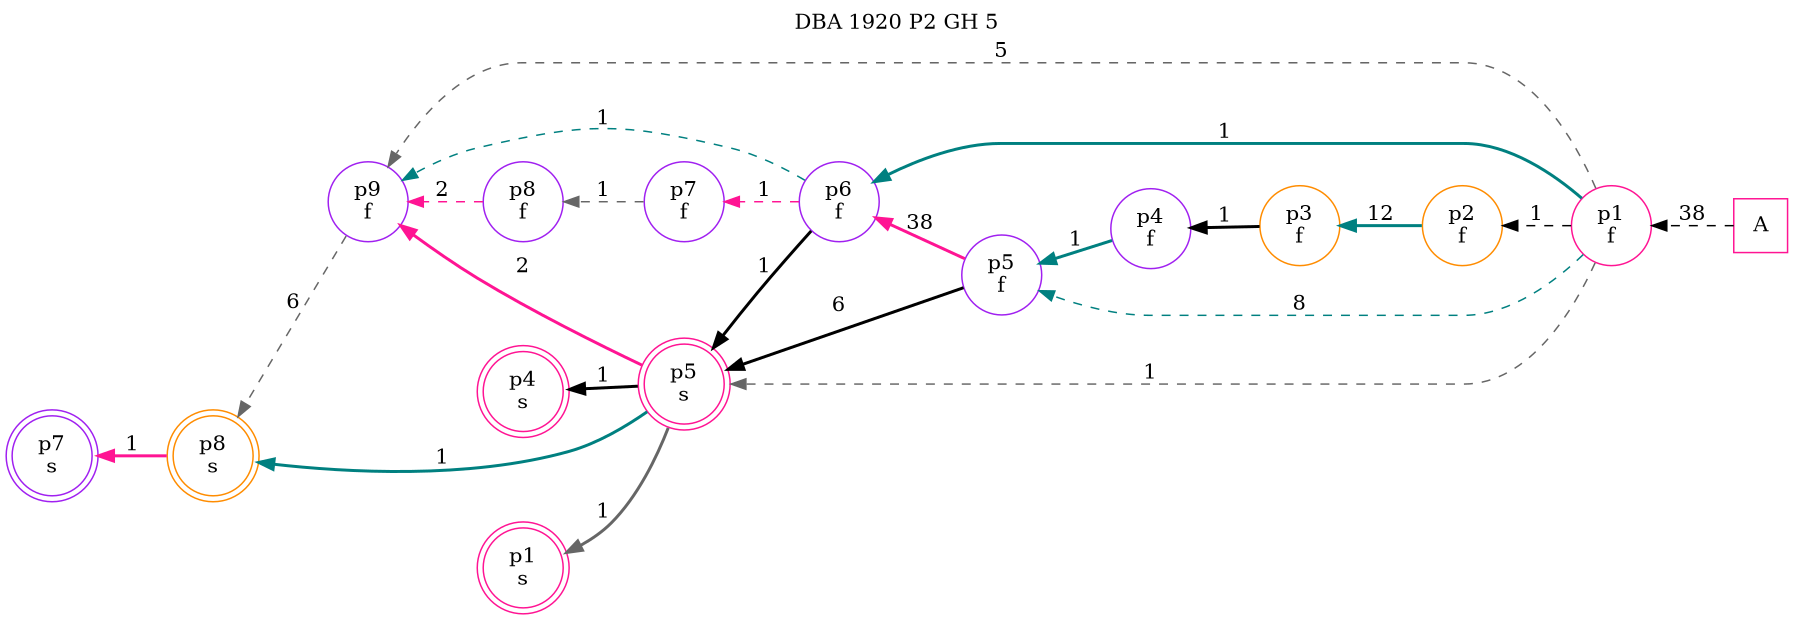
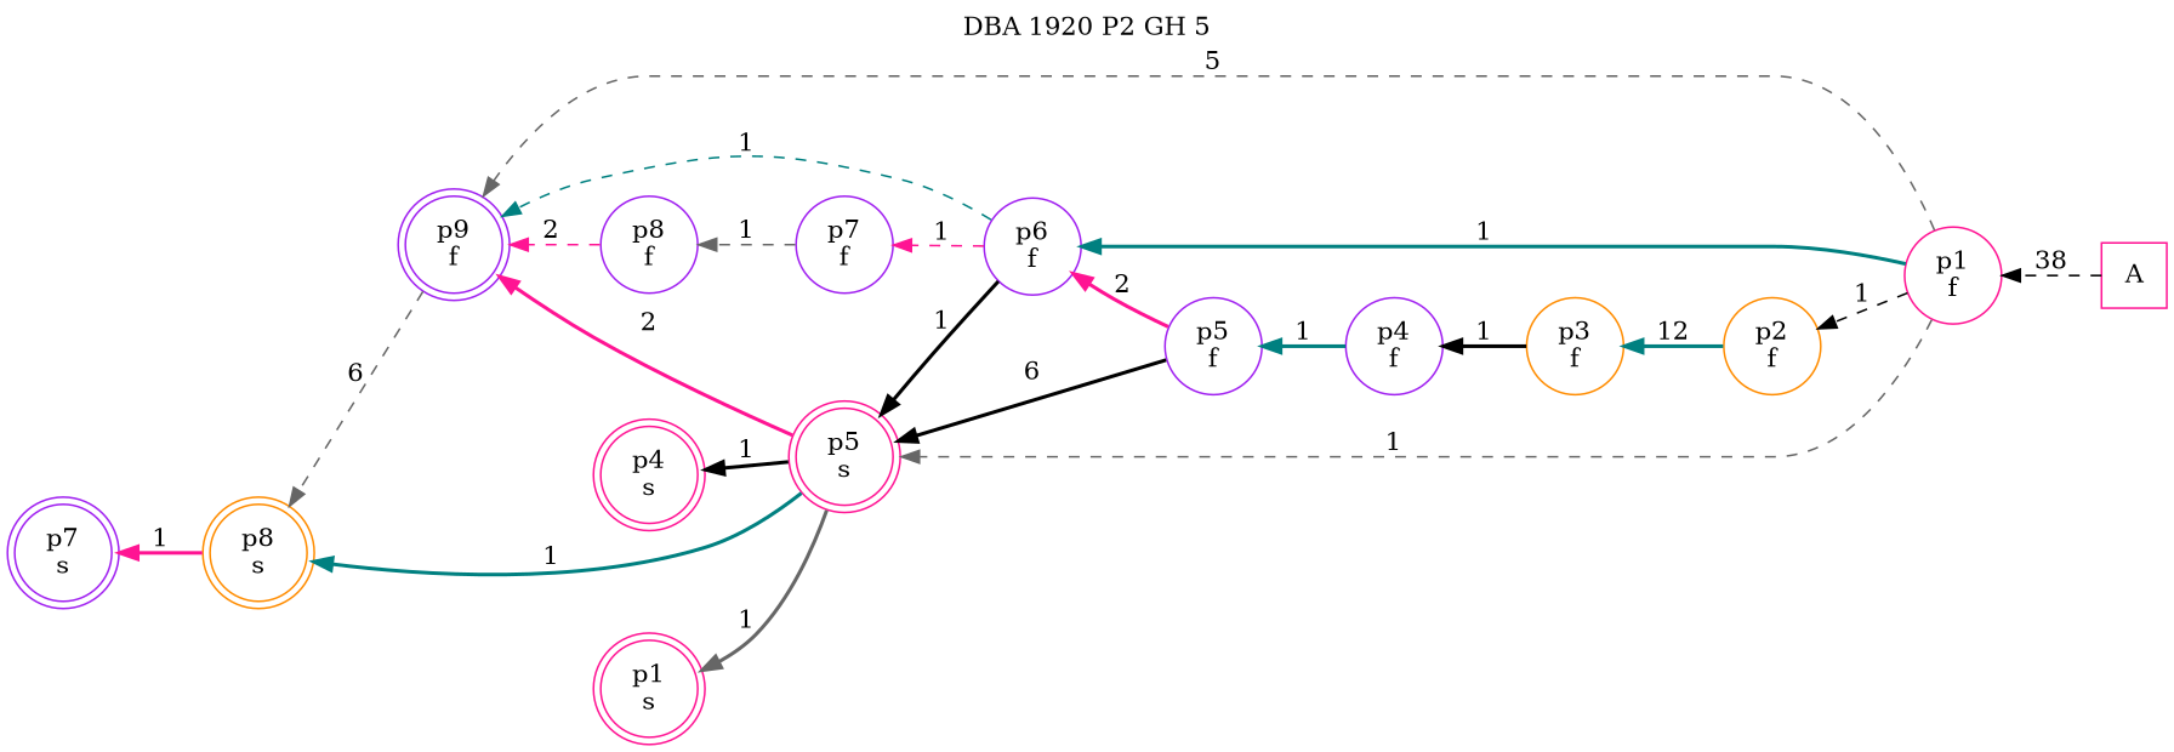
  digraph {
    label=" DBA 1920 P2 GH 5 "
    labelloc=tl
    rankdir=RL
    node [color=purple shape=circle]
    edge [color=black style=bold]
    n1 [color=deeppink label=A shape=square]
    n2 [color=deeppink label="p1\nf"]
    n3 [color=darkorange label="p2\nf"]
    n4 [label="p5\nf"]
    n5 [label="p6\nf"]
-   n6 [label="p9\nf"]
+   n6 [label="p9\nf" shape=doublecircle]
    n7 [color=deeppink label="p5\ns" shape=doublecircle]
    n8 [color=darkorange label="p3\nf"]
    n9 [label="p7\nf"]
    n10 [color=darkorange label="p8\ns" shape=doublecircle]
    n11 [color=deeppink label="p4\ns" shape=doublecircle]
    n12 [color=deeppink label="p1\ns" shape=doublecircle]
    n13 [label="p4\nf"]
    n14 [label="p8\nf"]
    n15 [label="p7\ns" shape=doublecircle]
    n1 -> n2 [label=38 style=dashed]
    n2 -> n3 [label=1 style=dashed]
-   n2 -> n4 [color=teal label=8 style=dashed]
    n2 -> n5 [color=teal label=1]
    n2 -> n6 [color=gray40 label=5 style=dashed]
    n2 -> n7 [color=gray40 label=1 style=dashed]
    n3 -> n8 [color=teal label=12]
-   n4 -> n5 [color=deeppink label=38]
+   n4 -> n5 [color=deeppink label=2]
    n4 -> n7 [label=6]
    n5 -> n6 [color=teal label=1 style=dashed]
    n5 -> n7 [label=1]
    n5 -> n9 [color=deeppink label=1 style=dashed]
    n6 -> n10 [color=gray40 label=6 style=dashed]
    n7 -> n6 [color=deeppink label=2]
    n7 -> n10 [color=teal label=1]
    n7 -> n11 [label=1]
    n7 -> n12 [color=gray40 label=1]
    n8 -> n13 [label=1]
    n9 -> n14 [color=gray40 label=1 style=dashed]
    n10 -> n15 [color=deeppink label=1]
    n13 -> n4 [color=teal label=1]
    n14 -> n6 [color=deeppink label=2 style=dashed]
  }
